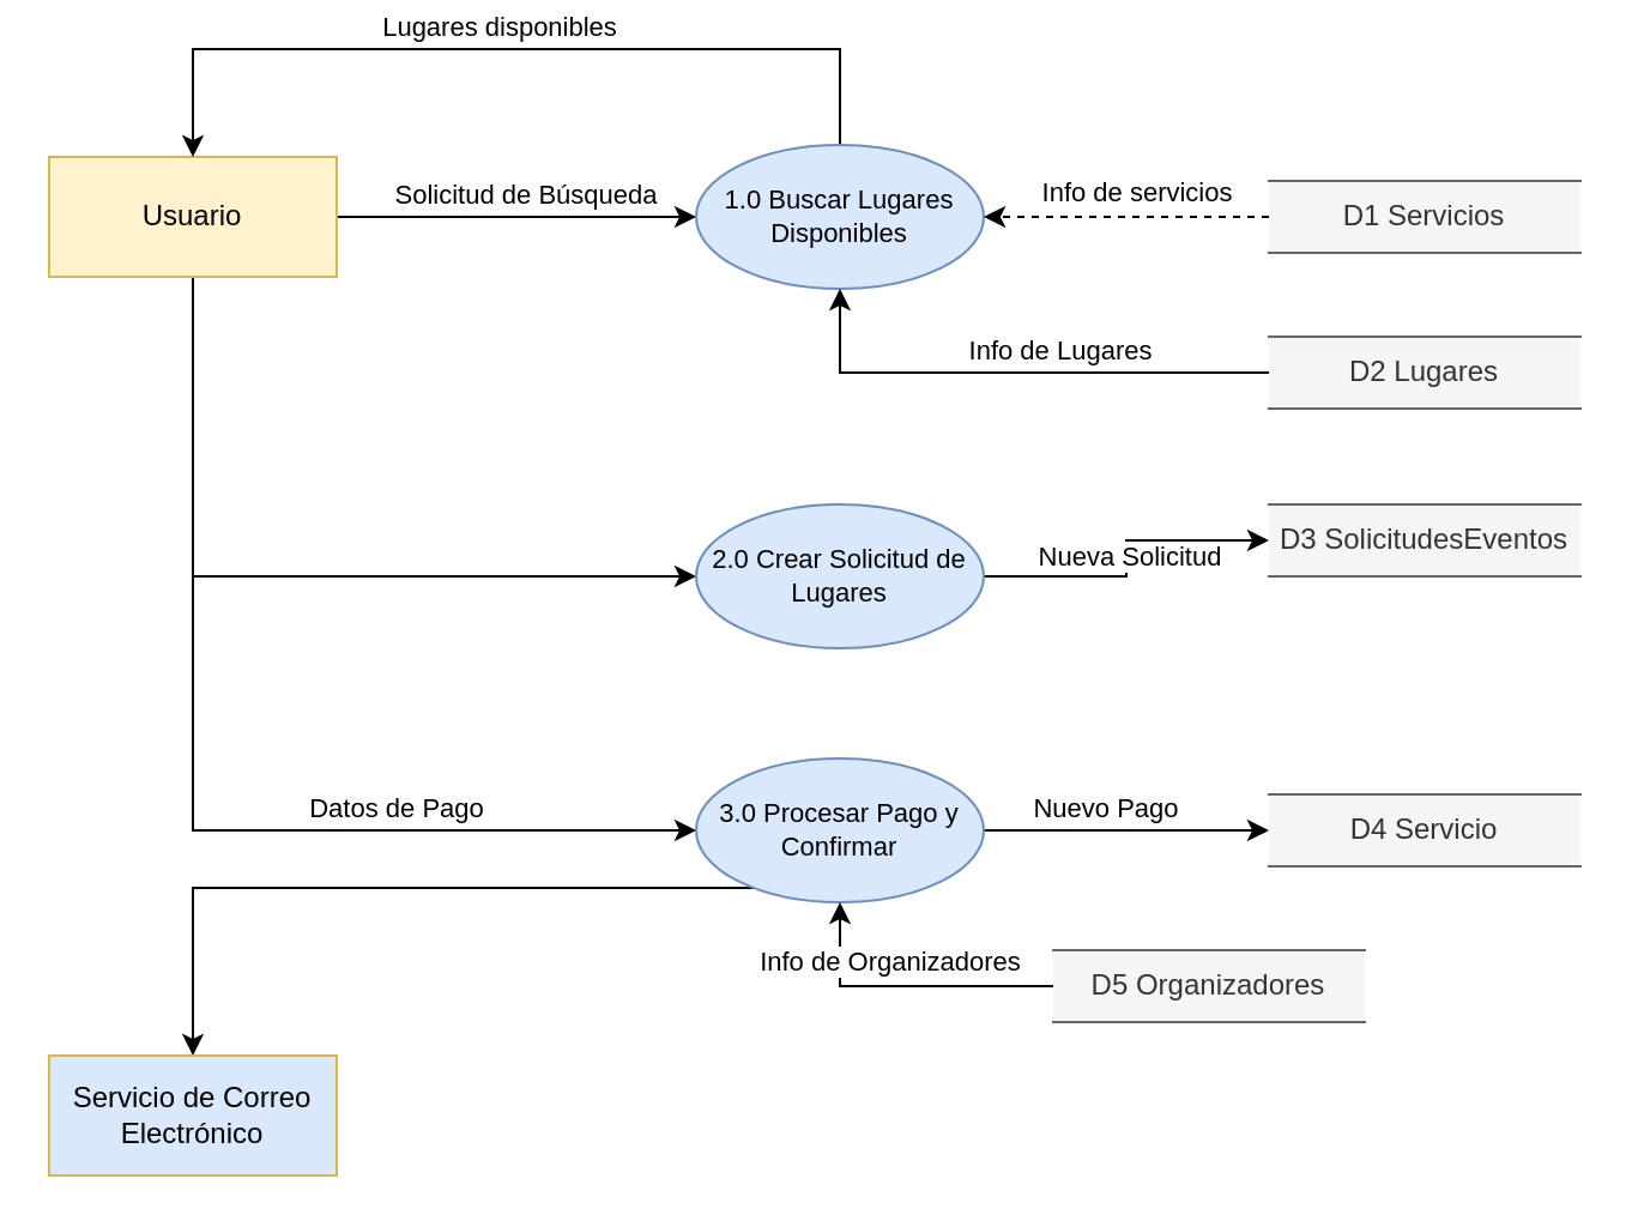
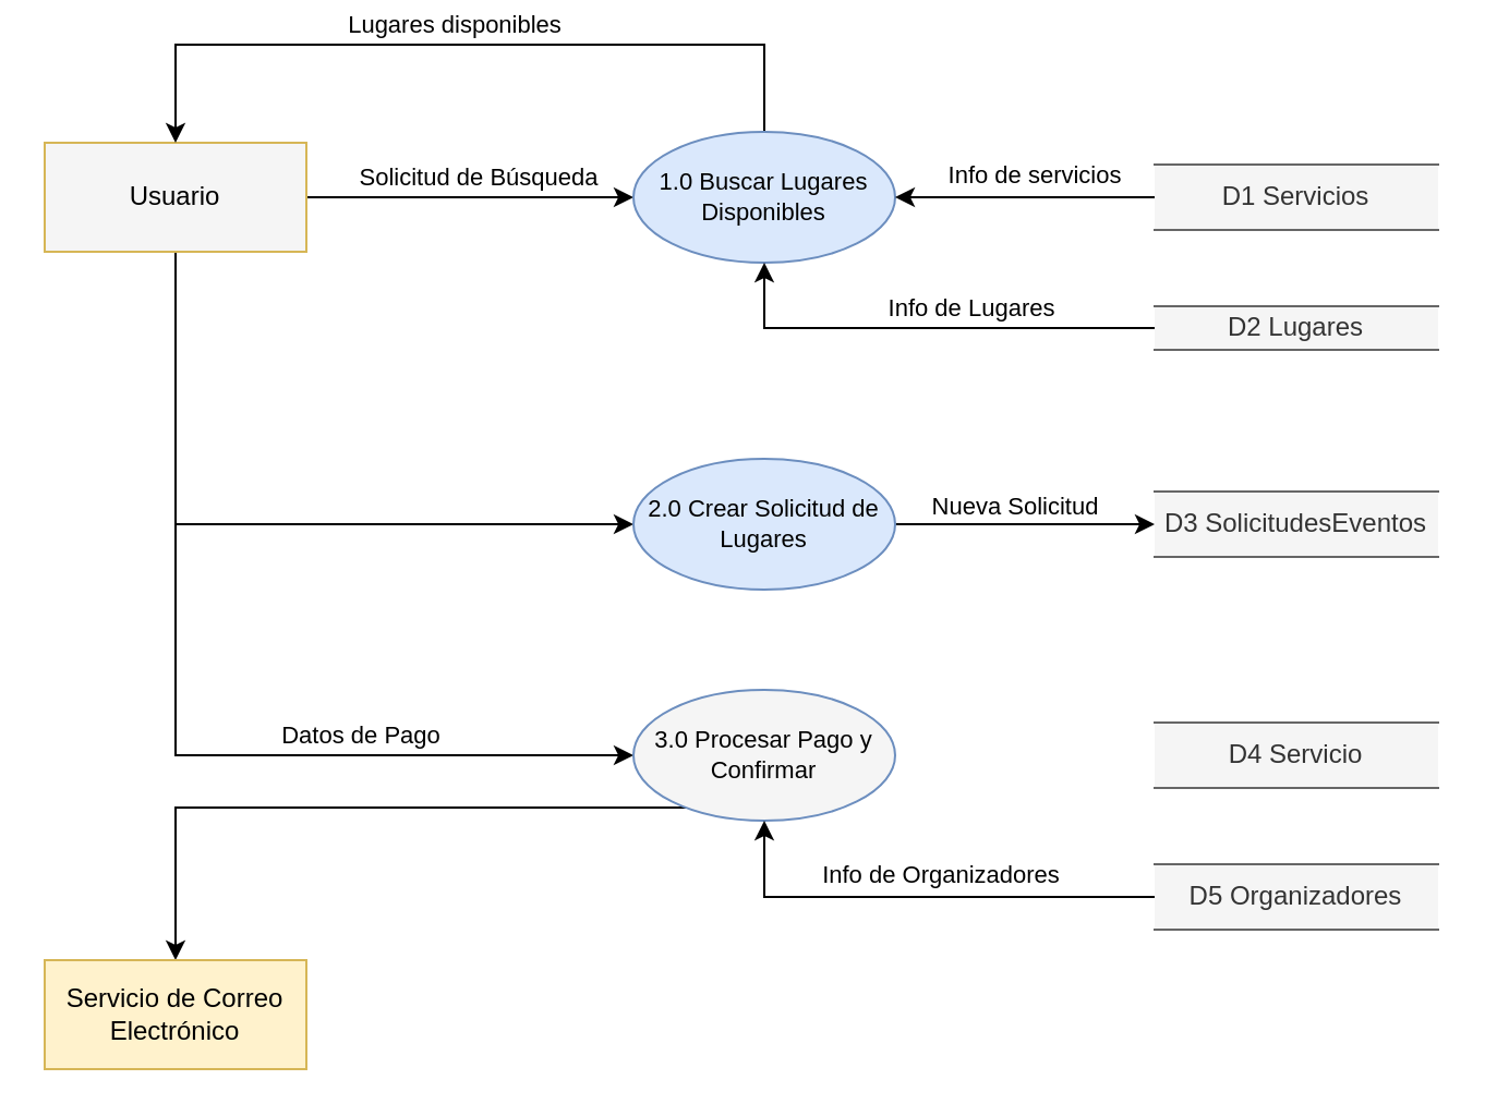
  <mxCell id="0" />
  <mxCell id="1" parent="0" />
  <mxCell id="2" style="edgeStyle=orthogonalEdgeStyle;rounded=0;orthogonalLoop=1;jettySize=auto;html=1;" edge="1" parent="1" source="7" target="10"><mxGeometry relative="1" as="geometry" /></mxCell>
  <mxCell id="3" value="Solicitud de Búsqueda" style="edgeLabel;html=1;align=center;verticalAlign=middle;resizable=0;points=[];" connectable="0" vertex="1" parent="2"><mxGeometry x="-0.2" y="3" relative="1" as="geometry"><mxPoint x="18" y="-7" as="offset" /></mxGeometry></mxCell>
  <mxCell id="4" style="edgeStyle=orthogonalEdgeStyle;rounded=0;orthogonalLoop=1;jettySize=auto;html=1;entryX=0;entryY=0.5;entryDx=0;entryDy=0;" edge="1" parent="1" source="7" target="19"><mxGeometry relative="1" as="geometry"><Array as="points"><mxPoint x="80" y="240" /></Array></mxGeometry></mxCell>
  <mxCell id="5" style="edgeStyle=orthogonalEdgeStyle;rounded=0;orthogonalLoop=1;jettySize=auto;html=1;entryX=0;entryY=0.5;entryDx=0;entryDy=0;" edge="1" parent="1" source="7" target="24"><mxGeometry relative="1" as="geometry"><Array as="points"><mxPoint x="80" y="346" /></Array></mxGeometry></mxCell>
  <mxCell id="6" value="Datos de Pago" style="edgeLabel;html=1;align=center;verticalAlign=middle;resizable=0;points=[];" connectable="0" vertex="1" parent="5"><mxGeometry x="0.429" y="1" relative="1" as="geometry"><mxPoint y="-9" as="offset" /></mxGeometry></mxCell>
- <mxCell id="7" value="Usuario" style="rounded=0;whiteSpace=wrap;html=1;fillColor=#fff2cc;strokeColor=#d6b656;" vertex="1" parent="1"><mxGeometry x="20" y="65" width="120" height="50" as="geometry" /></mxCell>
+ <mxCell id="7" value="Usuario" style="rounded=0;whiteSpace=wrap;html=1;fillColor=#f5f5f5;strokeColor=#d6b656;" vertex="1" parent="1"><mxGeometry x="20" y="65" width="120" height="50" as="geometry" /></mxCell>
  <mxCell id="8" style="edgeStyle=orthogonalEdgeStyle;rounded=0;orthogonalLoop=1;jettySize=auto;html=1;entryX=0.5;entryY=0;entryDx=0;entryDy=0;" edge="1" parent="1" source="10" target="7"><mxGeometry relative="1" as="geometry"><Array as="points"><mxPoint x="350" y="20" /><mxPoint x="80" y="20" /></Array></mxGeometry></mxCell>
  <mxCell id="9" value="Lugares disponibles" style="edgeLabel;html=1;align=center;verticalAlign=middle;resizable=0;points=[];" connectable="0" vertex="1" parent="8"><mxGeometry x="0.126" y="3" relative="1" as="geometry"><mxPoint x="17" y="-13" as="offset" /></mxGeometry></mxCell>
  <mxCell id="10" value="1.0 Buscar Lugares Disponibles" style="ellipse;whiteSpace=wrap;html=1;fontSize=11;fillColor=#dae8fc;strokeColor=#6c8ebf;" vertex="1" parent="1"><mxGeometry x="290" y="60" width="120" height="60" as="geometry" /></mxCell>
- <mxCell id="11" style="edgeStyle=orthogonalEdgeStyle;rounded=0;orthogonalLoop=1;jettySize=auto;html=1;entryX=1;entryY=0.5;entryDx=0;entryDy=0;dashed=1;" edge="1" parent="1" source="13" target="10"><mxGeometry relative="1" as="geometry" /></mxCell>
+ <mxCell id="11" style="edgeStyle=orthogonalEdgeStyle;rounded=0;orthogonalLoop=1;jettySize=auto;html=1;entryX=1;entryY=0.5;entryDx=0;entryDy=0;" edge="1" parent="1" source="13" target="10"><mxGeometry relative="1" as="geometry" /></mxCell>
  <mxCell id="12" value="Info de servicios" style="edgeLabel;html=1;align=center;verticalAlign=middle;resizable=0;points=[];" connectable="0" vertex="1" parent="11"><mxGeometry x="0.04" y="-1" relative="1" as="geometry"><mxPoint x="6" y="-10" as="offset" /></mxGeometry></mxCell>
  <mxCell id="13" value="D1 Servicios" style="html=1;dashed=0;whiteSpace=wrap;shape=partialRectangle;right=0;left=0;fillColor=#f5f5f5;strokeColor=#666666;fontColor=#333333;" vertex="1" parent="1"><mxGeometry x="529" y="75" width="130" height="30" as="geometry" /></mxCell>
  <mxCell id="14" style="edgeStyle=orthogonalEdgeStyle;rounded=0;orthogonalLoop=1;jettySize=auto;html=1;entryX=0.5;entryY=1;entryDx=0;entryDy=0;" edge="1" parent="1" source="16" target="10"><mxGeometry relative="1" as="geometry" /></mxCell>
  <mxCell id="15" value="Info de Lugares" style="edgeLabel;html=1;align=center;verticalAlign=middle;resizable=0;points=[];" connectable="0" vertex="1" parent="14"><mxGeometry x="0.285" y="-3" relative="1" as="geometry"><mxPoint x="49" y="-7" as="offset" /></mxGeometry></mxCell>
- <mxCell id="16" value="D2 Lugares" style="html=1;dashed=0;whiteSpace=wrap;shape=partialRectangle;right=0;left=0;fillColor=#f5f5f5;strokeColor=#666666;fontColor=#333333;" vertex="1" parent="1"><mxGeometry x="529" y="140" width="130" height="30" as="geometry" /></mxCell>
+ <mxCell id="16" value="D2 Lugares" style="html=1;dashed=0;whiteSpace=wrap;shape=partialRectangle;right=0;left=0;fillColor=#f5f5f5;strokeColor=#666666;fontColor=#333333;" vertex="1" parent="1"><mxGeometry x="529" y="140" width="130" height="20" as="geometry" /></mxCell>
  <mxCell id="17" style="edgeStyle=orthogonalEdgeStyle;rounded=0;orthogonalLoop=1;jettySize=auto;html=1;" edge="1" parent="1" source="19" target="20"><mxGeometry relative="1" as="geometry" /></mxCell>
  <mxCell id="18" value="Nueva Solicitud" style="edgeLabel;html=1;align=center;verticalAlign=middle;resizable=0;points=[];" connectable="0" vertex="1" parent="17"><mxGeometry x="-0.2" relative="1" as="geometry"><mxPoint x="6" y="-9" as="offset" /></mxGeometry></mxCell>
  <mxCell id="19" value="2.0 Crear Solicitud de Lugares" style="ellipse;whiteSpace=wrap;html=1;fontSize=11;fillColor=#dae8fc;strokeColor=#6c8ebf;" vertex="1" parent="1"><mxGeometry x="290" y="210" width="120" height="60" as="geometry" /></mxCell>
- <mxCell id="20" value="D3 SolicitudesEventos" style="html=1;dashed=0;whiteSpace=wrap;shape=partialRectangle;right=0;left=0;fillColor=#f5f5f5;strokeColor=#666666;fontColor=#333333;" vertex="1" parent="1"><mxGeometry x="529" y="210" width="130" height="30" as="geometry" /></mxCell>
- <mxCell id="21" style="edgeStyle=orthogonalEdgeStyle;rounded=0;orthogonalLoop=1;jettySize=auto;html=1;" edge="1" parent="1" source="24" target="28"><mxGeometry relative="1" as="geometry" /></mxCell>
- <mxCell id="22" value="Nuevo Pago" style="edgeLabel;html=1;align=center;verticalAlign=middle;resizable=0;points=[];" connectable="0" vertex="1" parent="21"><mxGeometry x="-0.22" y="2" relative="1" as="geometry"><mxPoint x="4" y="-8" as="offset" /></mxGeometry></mxCell>
+ <mxCell id="20" value="D3 SolicitudesEventos" style="html=1;dashed=0;whiteSpace=wrap;shape=partialRectangle;right=0;left=0;fillColor=#f5f5f5;strokeColor=#666666;fontColor=#333333;" vertex="1" parent="1"><mxGeometry x="529" y="225" width="130" height="30" as="geometry" /></mxCell>
  <mxCell id="23" style="edgeStyle=orthogonalEdgeStyle;rounded=0;orthogonalLoop=1;jettySize=auto;html=1;" edge="1" parent="1" source="24" target="29"><mxGeometry relative="1" as="geometry"><Array as="points"><mxPoint x="80" y="370" /></Array></mxGeometry></mxCell>
- <mxCell id="24" value="3.0 Procesar Pago y Confirmar" style="ellipse;whiteSpace=wrap;html=1;fontSize=11;fillColor=#dae8fc;strokeColor=#6c8ebf;" vertex="1" parent="1"><mxGeometry x="290" y="316" width="120" height="60" as="geometry" /></mxCell>
+ <mxCell id="24" value="3.0 Procesar Pago y Confirmar" style="ellipse;whiteSpace=wrap;html=1;fontSize=11;fillColor=#f5f5f5;strokeColor=#6c8ebf;" vertex="1" parent="1"><mxGeometry x="290" y="316" width="120" height="60" as="geometry" /></mxCell>
  <mxCell id="25" style="edgeStyle=orthogonalEdgeStyle;rounded=0;orthogonalLoop=1;jettySize=auto;html=1;" edge="1" parent="1" source="27" target="24"><mxGeometry relative="1" as="geometry" /></mxCell>
  <mxCell id="26" value="Info de Organizadores" style="edgeLabel;html=1;align=center;verticalAlign=middle;resizable=0;points=[];" connectable="0" vertex="1" parent="25"><mxGeometry x="-0.348" y="-2" relative="1" as="geometry"><mxPoint x="-29" y="-9" as="offset" /></mxGeometry></mxCell>
- <mxCell id="27" value="D5 Organizadores" style="html=1;dashed=0;whiteSpace=wrap;shape=partialRectangle;right=0;left=0;fillColor=#f5f5f5;strokeColor=#666666;fontColor=#333333;" vertex="1" parent="1"><mxGeometry x="439" y="396" width="130" height="30" as="geometry" /></mxCell>
+ <mxCell id="27" value="D5 Organizadores" style="html=1;dashed=0;whiteSpace=wrap;shape=partialRectangle;right=0;left=0;fillColor=#f5f5f5;strokeColor=#666666;fontColor=#333333;" vertex="1" parent="1"><mxGeometry x="529" y="396" width="130" height="30" as="geometry" /></mxCell>
  <mxCell id="28" value="D4 Servicio" style="html=1;dashed=0;whiteSpace=wrap;shape=partialRectangle;right=0;left=0;fillColor=#f5f5f5;strokeColor=#666666;fontColor=#333333;" vertex="1" parent="1"><mxGeometry x="529" y="331" width="130" height="30" as="geometry" /></mxCell>
- <mxCell id="29" value="Servicio de Correo Electrónico" style="rounded=0;whiteSpace=wrap;html=1;fillColor=#dae8fc;strokeColor=#d6b656;" vertex="1" parent="1"><mxGeometry x="20" y="440" width="120" height="50" as="geometry" /></mxCell>
+ <mxCell id="29" value="Servicio de Correo Electrónico" style="rounded=0;whiteSpace=wrap;html=1;fillColor=#fff2cc;strokeColor=#d6b656;" vertex="1" parent="1"><mxGeometry x="20" y="440" width="120" height="50" as="geometry" /></mxCell>
